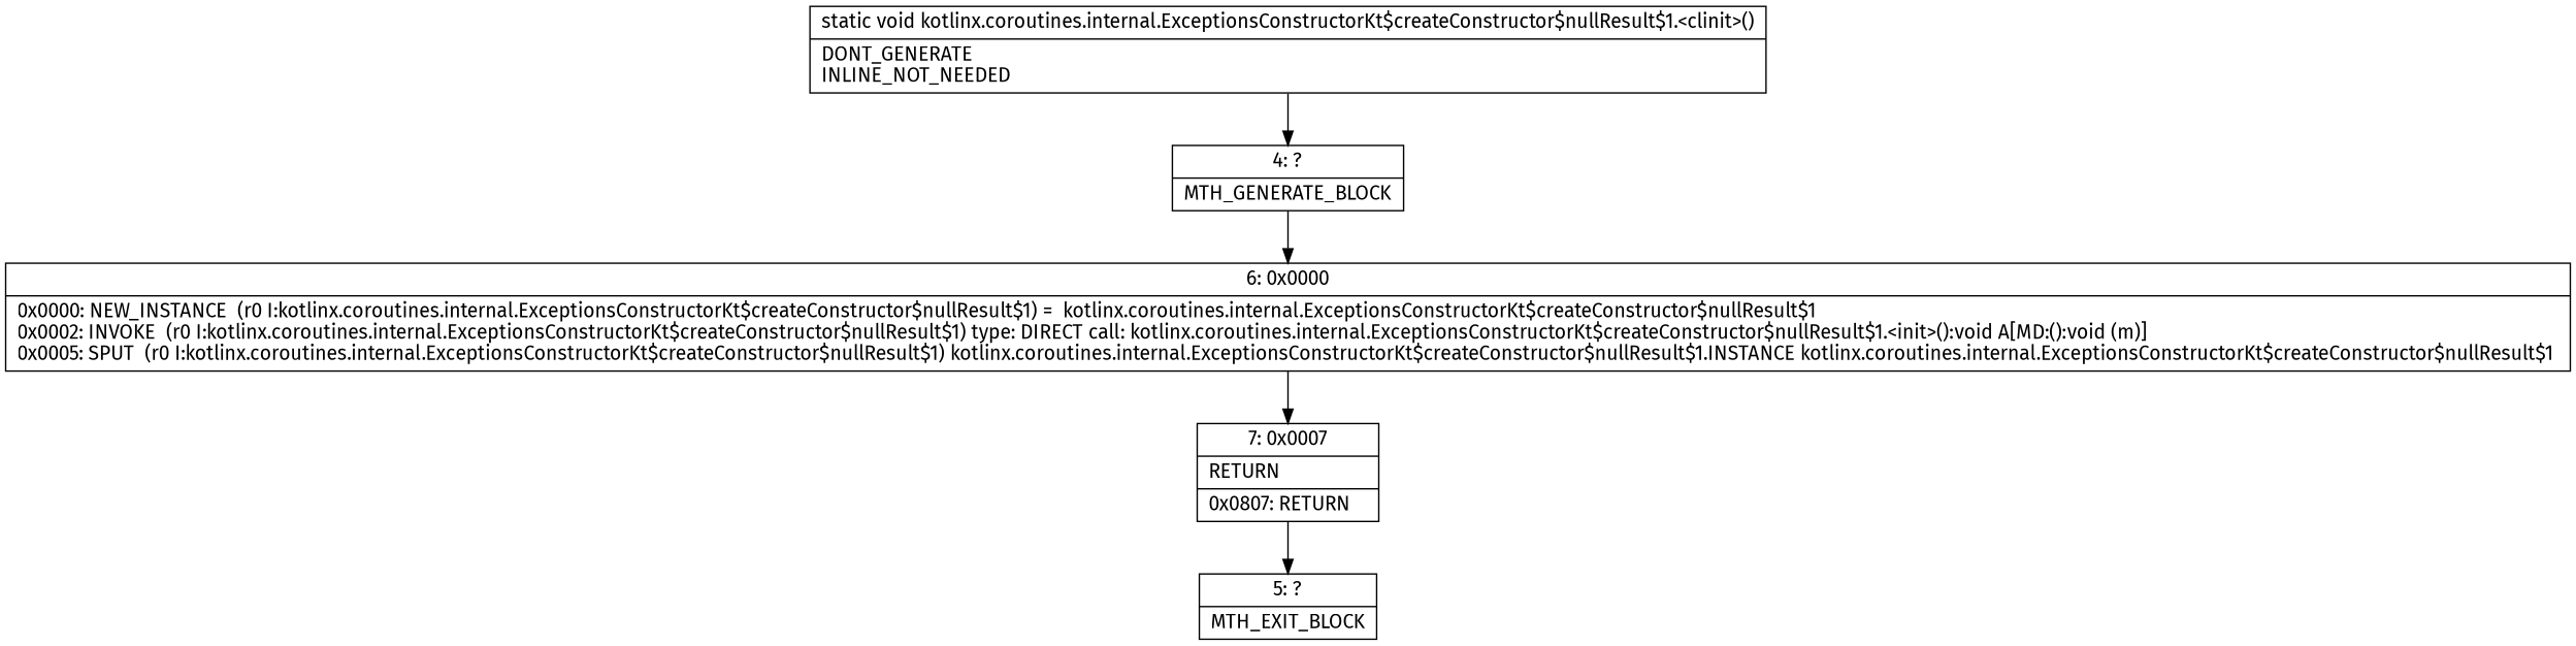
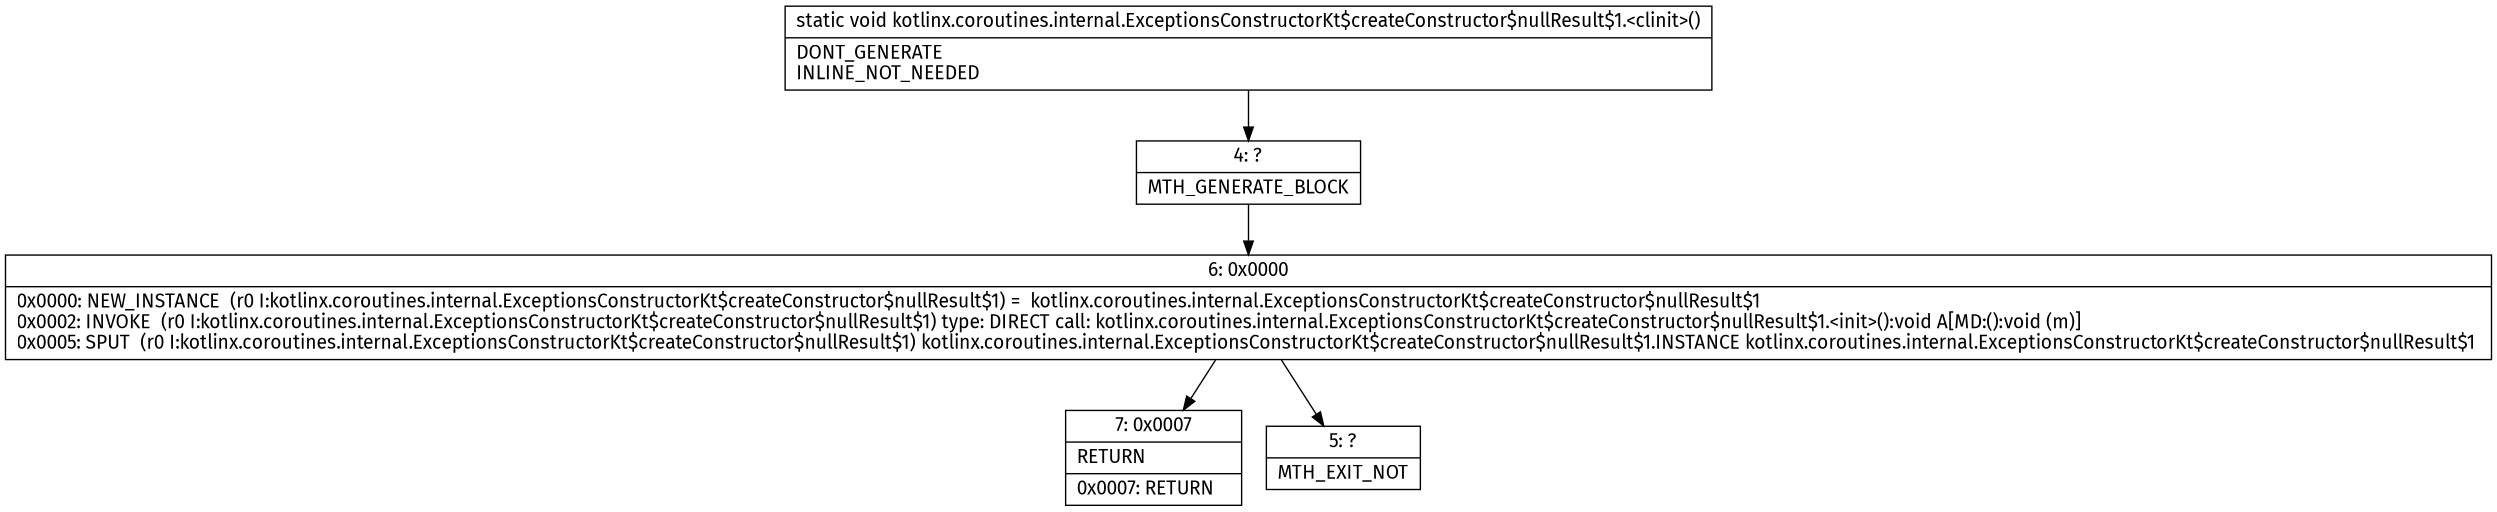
  digraph {
    fontname="Fira Sans"
    node [fontname="Fira Sans" shape=record]
    edge [fontname="Fira Sans"]
    n1 [label="{4\:\ ?|MTH_GENERATE_BLOCK\l}"]
    n2 [label="{6\:\ 0x0000|0x0000: NEW_INSTANCE  (r0 I:kotlinx.coroutines.internal.ExceptionsConstructorKt$createConstructor$nullResult$1) =  kotlinx.coroutines.internal.ExceptionsConstructorKt$createConstructor$nullResult$1 \l0x0002: INVOKE  (r0 I:kotlinx.coroutines.internal.ExceptionsConstructorKt$createConstructor$nullResult$1) type: DIRECT call: kotlinx.coroutines.internal.ExceptionsConstructorKt$createConstructor$nullResult$1.\<init\>():void A[MD:():void (m)]\l0x0005: SPUT  (r0 I:kotlinx.coroutines.internal.ExceptionsConstructorKt$createConstructor$nullResult$1) kotlinx.coroutines.internal.ExceptionsConstructorKt$createConstructor$nullResult$1.INSTANCE kotlinx.coroutines.internal.ExceptionsConstructorKt$createConstructor$nullResult$1 \l}"]
-   n3 [label="{7\:\ 0x0007|RETURN\l|0x0807: RETURN   \l}"]
-   n4 [label="{5\:\ ?|MTH_EXIT_BLOCK\l}"]
+   n3 [label="{7\:\ 0x0007|RETURN\l|0x0007: RETURN   \l}"]
+   n4 [label="{5\:\ ?|MTH_EXIT_NOT\l}"]
    n5 [label="{static void kotlinx.coroutines.internal.ExceptionsConstructorKt$createConstructor$nullResult$1.\<clinit\>()  | DONT_GENERATE\lINLINE_NOT_NEEDED\l}"]
    n1 -> n2
    n2 -> n3
-   n3 -> n4
+   n2 -> n4
    n5 -> n1
  }
